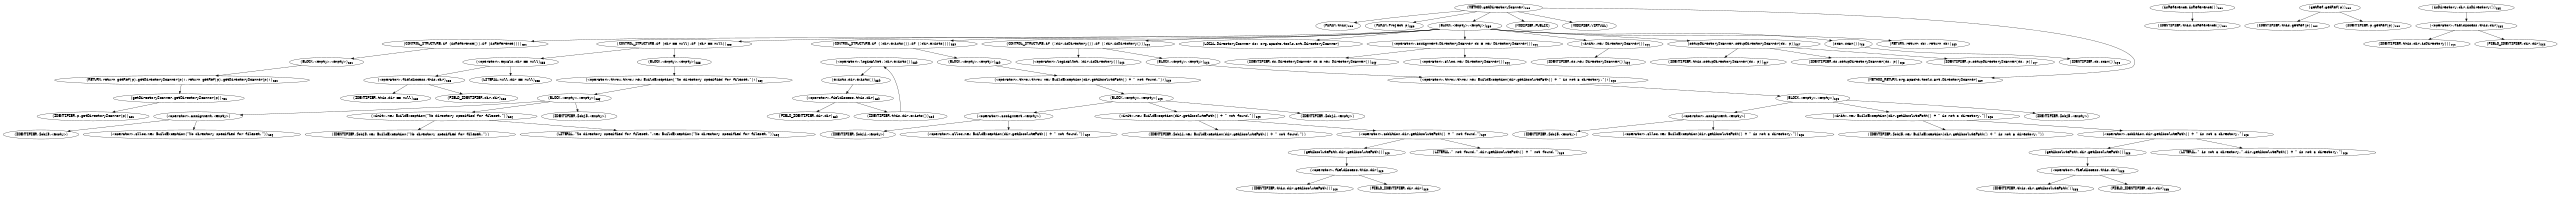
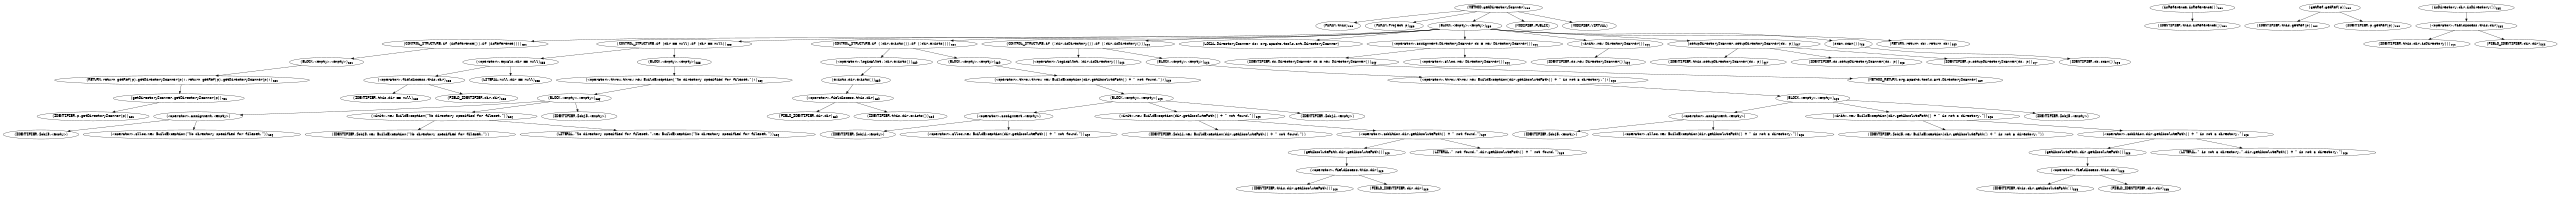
  digraph {
    fontname="DejaVu Sans Mono"
    node [fontname="DejaVu Sans Mono"]
    edge [fontname="DejaVu Sans Mono"]
    n1 [label=<(METHOD,getDirectoryScanner)<SUB>250</SUB>>]
    n2 [label=<(PARAM,this)<SUB>250</SUB>>]
    n3 [label=<(PARAM,Project p)<SUB>250</SUB>>]
    n4 [label=<(BLOCK,&lt;empty&gt;,&lt;empty&gt;)<SUB>250</SUB>>]
    n5 [label=<(MODIFIER,PUBLIC)>]
    n6 [label=<(MODIFIER,VIRTUAL)>]
    n7 [label=<(METHOD_RETURN,org.apache.tools.ant.DirectoryScanner)<SUB>250</SUB>>]
    n8 [label=<(CONTROL_STRUCTURE,if (isReference()),if (isReference()))<SUB>251</SUB>>]
    n9 [label=<(CONTROL_STRUCTURE,if (dir == null),if (dir == null))<SUB>255</SUB>>]
-   n10 [label=<(CONTROL_STRUCTURE,if (!dir.exists()),if (!dir.exists()))<SUB>259</SUB>>]
+   n10 [label=<(CONTROL_STRUCTURE,if (!dir.exists()),if (!dir.exists()))<SUB>251</SUB>>]
    n11 [label=<(CONTROL_STRUCTURE,if (!dir.isDirectory()),if (!dir.isDirectory()))<SUB>262</SUB>>]
    n12 [label=<(LOCAL,DirectoryScanner ds: org.apache.tools.ant.DirectoryScanner)>]
    n13 [label=<(&lt;operator&gt;.assignment,DirectoryScanner ds = new DirectoryScanner())<SUB>266</SUB>>]
    n14 [label=<(&lt;init&gt;,new DirectoryScanner())<SUB>266</SUB>>]
    n15 [label=<(setupDirectoryScanner,setupDirectoryScanner(ds, p))<SUB>267</SUB>>]
    n16 [label=<(scan,scan())<SUB>768</SUB>>]
    n17 [label=<(RETURN,return ds;,return ds;)<SUB>269</SUB>>]
    n18 [label=<(BLOCK,&lt;empty&gt;,&lt;empty&gt;)<SUB>251</SUB>>]
    n19 [label=<(&lt;operator&gt;.equals,dir == null)<SUB>255</SUB>>]
    n20 [label=<(BLOCK,&lt;empty&gt;,&lt;empty&gt;)<SUB>255</SUB>>]
    n21 [label=<(&lt;operator&gt;.logicalNot,!dir.exists())<SUB>259</SUB>>]
    n22 [label=<(BLOCK,&lt;empty&gt;,&lt;empty&gt;)<SUB>259</SUB>>]
    n23 [label=<(&lt;operator&gt;.logicalNot,!dir.isDirectory())<SUB>262</SUB>>]
    n24 [label=<(BLOCK,&lt;empty&gt;,&lt;empty&gt;)<SUB>262</SUB>>]
    n25 [label=<(IDENTIFIER,ds,DirectoryScanner ds = new DirectoryScanner())<SUB>266</SUB>>]
    n26 [label=<(&lt;operator&gt;.alloc,new DirectoryScanner())<SUB>266</SUB>>]
    n27 [label=<(IDENTIFIER,ds,new DirectoryScanner())<SUB>266</SUB>>]
    n28 [label=<(IDENTIFIER,this,setupDirectoryScanner(ds, p))<SUB>667</SUB>>]
    n29 [label=<(IDENTIFIER,ds,setupDirectoryScanner(ds, p))<SUB>265</SUB>>]
    n30 [label=<(IDENTIFIER,p,setupDirectoryScanner(ds, p))<SUB>267</SUB>>]
    n31 [label=<(IDENTIFIER,ds,scan())<SUB>268</SUB>>]
    n32 [label=<(isReference,isReference())<SUB>251</SUB>>]
    n33 [label=<(IDENTIFIER,this,isReference())<SUB>251</SUB>>]
    n34 [label=<(RETURN,return getRef(p).getDirectoryScanner(p);,return getRef(p).getDirectoryScanner(p);)<SUB>252</SUB>>]
    n35 [label=<(getDirectoryScanner,getDirectoryScanner(p))<SUB>752</SUB>>]
    n36 [label=<(IDENTIFIER,p,getDirectoryScanner(p))<SUB>252</SUB>>]
    n37 [label=<(getRef,getRef(p))<SUB>252</SUB>>]
    n38 [label=<(IDENTIFIER,this,getRef(p))<SUB>252</SUB>>]
    n39 [label=<(IDENTIFIER,p,getRef(p))<SUB>252</SUB>>]
    n40 [label=<(&lt;operator&gt;.fieldAccess,this.dir)<SUB>255</SUB>>]
    n41 [label=<(LITERAL,null,dir == null)<SUB>355</SUB>>]
    n42 [label=<(&lt;operator&gt;.throw,throw new BuildException(&quot;No directory specified for fileset.&quot;);)<SUB>256</SUB>>]
    n43 [label=<(IDENTIFIER,this,dir == null)<SUB>255</SUB>>]
    n44 [label=<(FIELD_IDENTIFIER,dir,dir)<SUB>255</SUB>>]
    n45 [label=<(BLOCK,&lt;empty&gt;,&lt;empty&gt;)<SUB>256</SUB>>]
    n46 [label=<(&lt;operator&gt;.assignment,&lt;empty&gt;)>]
    n47 [label=<(&lt;init&gt;,new BuildException(&quot;No directory specified for fileset.&quot;))<SUB>256</SUB>>]
    n48 [label=<(IDENTIFIER,$obj3,&lt;empty&gt;)>]
    n49 [label=<(IDENTIFIER,$obj3,&lt;empty&gt;)>]
    n50 [label=<(&lt;operator&gt;.alloc,new BuildException(&quot;No directory specified for fileset.&quot;))<SUB>256</SUB>>]
    n51 [label=<(IDENTIFIER,$obj3,new BuildException(&quot;No directory specified for fileset.&quot;))>]
    n52 [label=<(LITERAL,&quot;No directory specified for fileset.&quot;,new BuildException(&quot;No directory specified for fileset.&quot;))<SUB>256</SUB>>]
    n53 [label=<(exists,dir.exists())<SUB>359</SUB>>]
    n54 [label=<(&lt;operator&gt;.throw,throw new BuildException(dir.getAbsolutePath() + &quot; not found.&quot;);)<SUB>260</SUB>>]
    n55 [label=<(&lt;operator&gt;.fieldAccess,this.dir)<SUB>259</SUB>>]
    n56 [label=<(IDENTIFIER,this,dir.exists())<SUB>259</SUB>>]
    n57 [label=<(FIELD_IDENTIFIER,dir,dir)<SUB>259</SUB>>]
    n58 [label=<(BLOCK,&lt;empty&gt;,&lt;empty&gt;)<SUB>260</SUB>>]
    n59 [label=<(&lt;operator&gt;.assignment,&lt;empty&gt;)>]
    n60 [label=<(&lt;init&gt;,new BuildException(dir.getAbsolutePath() + &quot; not found.&quot;))<SUB>260</SUB>>]
    n61 [label=<(IDENTIFIER,$obj4,&lt;empty&gt;)>]
    n62 [label=<(IDENTIFIER,$obj4,&lt;empty&gt;)>]
    n63 [label=<(&lt;operator&gt;.alloc,new BuildException(dir.getAbsolutePath() + &quot; not found.&quot;))<SUB>260</SUB>>]
    n64 [label=<(IDENTIFIER,$obj4,new BuildException(dir.getAbsolutePath() + &quot; not found.&quot;))>]
    n65 [label=<(&lt;operator&gt;.addition,dir.getAbsolutePath() + &quot; not found.&quot;)<SUB>260</SUB>>]
    n66 [label=<(getAbsolutePath,dir.getAbsolutePath())<SUB>260</SUB>>]
    n67 [label=<(LITERAL,&quot; not found.&quot;,dir.getAbsolutePath() + &quot; not found.&quot;)<SUB>260</SUB>>]
    n68 [label=<(&lt;operator&gt;.fieldAccess,this.dir)<SUB>260</SUB>>]
    n69 [label=<(IDENTIFIER,this,dir.getAbsolutePath())<SUB>260</SUB>>]
    n70 [label=<(FIELD_IDENTIFIER,dir,dir)<SUB>260</SUB>>]
    n71 [label=<(&lt;operator&gt;.throw,throw new BuildException(dir.getAbsolutePath() + &quot; is not a directory.&quot;);)<SUB>263</SUB>>]
    n72 [label=<(isDirectory,dir.isDirectory())<SUB>262</SUB>>]
    n73 [label=<(&lt;operator&gt;.fieldAccess,this.dir)<SUB>262</SUB>>]
    n74 [label=<(IDENTIFIER,this,dir.isDirectory())<SUB>262</SUB>>]
    n75 [label=<(FIELD_IDENTIFIER,dir,dir)<SUB>262</SUB>>]
    n76 [label=<(BLOCK,&lt;empty&gt;,&lt;empty&gt;)<SUB>263</SUB>>]
    n77 [label=<(&lt;operator&gt;.assignment,&lt;empty&gt;)>]
    n78 [label=<(&lt;init&gt;,new BuildException(dir.getAbsolutePath() + &quot; is not a directory.&quot;))<SUB>263</SUB>>]
    n79 [label=<(IDENTIFIER,$obj5,&lt;empty&gt;)>]
    n80 [label=<(IDENTIFIER,$obj5,&lt;empty&gt;)>]
    n81 [label=<(&lt;operator&gt;.alloc,new BuildException(dir.getAbsolutePath() + &quot; is not a directory.&quot;))<SUB>263</SUB>>]
    n82 [label=<(IDENTIFIER,$obj5,new BuildException(dir.getAbsolutePath() + &quot; is not a directory.&quot;))>]
    n83 [label=<(&lt;operator&gt;.addition,dir.getAbsolutePath() + &quot; is not a directory.&quot;)<SUB>263</SUB>>]
    n84 [label=<(getAbsolutePath,dir.getAbsolutePath())<SUB>263</SUB>>]
    n85 [label=<(LITERAL,&quot; is not a directory.&quot;,dir.getAbsolutePath() + &quot; is not a directory.&quot;)<SUB>263</SUB>>]
    n86 [label=<(&lt;operator&gt;.fieldAccess,this.dir)<SUB>263</SUB>>]
    n87 [label=<(IDENTIFIER,this,dir.getAbsolutePath())<SUB>263</SUB>>]
    n88 [label=<(FIELD_IDENTIFIER,dir,dir)<SUB>263</SUB>>]
    n1 -> n2
    n1 -> n3
    n1 -> n4
    n1 -> n5
    n1 -> n6
-   n1 -> n7
+   n25 -> n7
    n4 -> n8
    n4 -> n9
    n4 -> n10
    n4 -> n11
    n4 -> n12
    n4 -> n13
    n4 -> n14
    n4 -> n15
    n4 -> n16
    n4 -> n17
    n8 -> n18
    n9 -> n19
    n9 -> n20
-   n56 -> n21
+   n10 -> n21
    n10 -> n22
    n11 -> n23
    n11 -> n24
    n13 -> n25
    n13 -> n26
    n14 -> n27
    n15 -> n28
    n15 -> n29
    n15 -> n30
    n16 -> n31
    n18 -> n34
    n19 -> n40
    n19 -> n41
    n20 -> n42
    n21 -> n53
    n22 -> n54
    n24 -> n71
    n32 -> n33
    n34 -> n35
    n35 -> n36
    n37 -> n38
    n37 -> n39
    n40 -> n43
    n40 -> n44
    n42 -> n45
    n45 -> n46
    n45 -> n47
    n45 -> n48
    n46 -> n49
    n46 -> n50
    n47 -> n51
    n47 -> n52
    n53 -> n55
    n54 -> n58
    n55 -> n56
    n55 -> n57
    n58 -> n59
    n58 -> n60
    n58 -> n61
    n59 -> n62
    n59 -> n63
    n60 -> n64
    n60 -> n65
    n65 -> n66
    n65 -> n67
    n66 -> n68
    n68 -> n69
    n68 -> n70
    n71 -> n76
    n72 -> n73
    n73 -> n74
    n73 -> n75
    n76 -> n77
    n76 -> n78
    n76 -> n79
    n77 -> n80
    n77 -> n81
    n78 -> n82
    n78 -> n83
    n83 -> n84
    n83 -> n85
    n84 -> n86
    n86 -> n87
    n86 -> n88
  }
